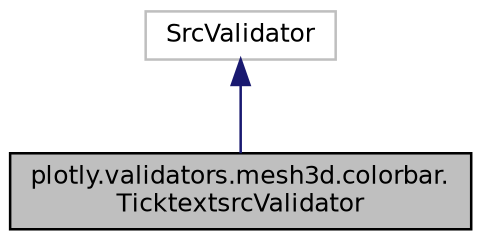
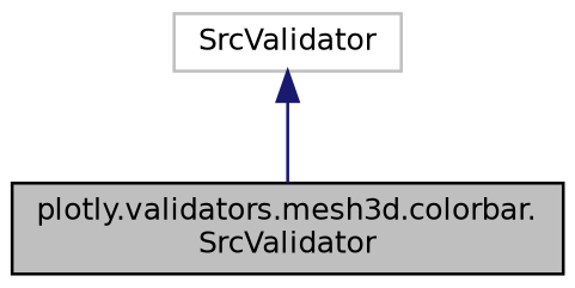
  digraph {
    node [fontname=Helvetica fontsize=10 shape=record style=filled]
-   n1 [color=black fillcolor=grey75 fontcolor=black height=0.2 label="plotly.validators.mesh3d.colorbar.\lTicktextsrcValidator" width=0.4]
+   n1 [color=black fillcolor=grey75 fontcolor=black height=0.2 label="plotly.validators.mesh3d.colorbar.\lSrcValidator" width=0.4]
    n2 [color=grey75 fillcolor=white height=0.2 label=SrcValidator width=0.4]
    n2 -> n1 [color=midnightblue dir=back fontname=Helvetica fontsize=10 labelfontname=Helvetica labelfontsize=10 style=solid]
  }
